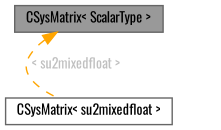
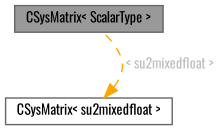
  digraph {
    fontname=Oswald
    node [color=gray40 fontname=Oswald fontsize=10 shape=box style=filled]
    n1 [fillcolor=grey60 fontcolor=black height=0.2 label="CSysMatrix\< ScalarType \>" width=0.4]
    n2 [fillcolor=white height=0.2 label="CSysMatrix\< su2mixedfloat \>" width=0.4]
-   n1 -> n2 [color=orange dir=back fontcolor=grey fontname=Oswald fontsize=10 label=" \< su2mixedfloat \>" labelfontname=Helvetica labelfontsize=10 style=dashed]
+   n2 -> n1 [color=orange dir=back fontcolor=grey fontname=Oswald fontsize=10 label=" \< su2mixedfloat \>" labelfontname=Helvetica labelfontsize=10 style=dashed]
  }
